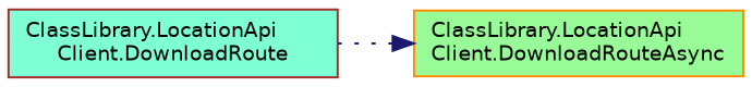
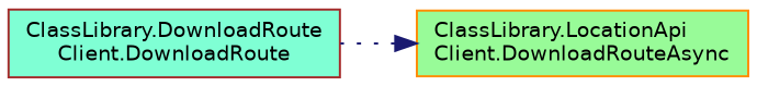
  digraph {
    rankdir=RL
    node [fontname=Helvetica fontsize=10 shape=record style=filled]
    n1 [color=darkorange fillcolor=palegreen fontcolor=black height=0.2 label="ClassLibrary.LocationApi\lClient.DownloadRouteAsync" width=0.4]
-   n2 [color=brown fillcolor=aquamarine height=0.2 label="ClassLibrary.LocationApi\lClient.DownloadRoute" width=0.4]
+   n2 [color=brown fillcolor=aquamarine height=0.2 label="ClassLibrary.DownloadRoute\lClient.DownloadRoute" width=0.4]
    n1 -> n2 [color=midnightblue dir=back fontname=Helvetica fontsize=10 labelfontname=Helvetica labelfontsize=10 style=dotted]
  }
